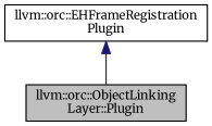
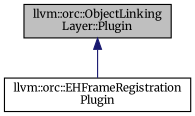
  digraph {
    fontname=Merriweather
    node [color=black fontname=Merriweather fontsize=10 shape=box]
    n1 [fillcolor=grey75 fontcolor=black height=0.2 label="llvm::orc::ObjectLinking\lLayer::Plugin" style=filled width=0.4]
    n2 [height=0.2 label="llvm::orc::EHFrameRegistration\lPlugin" width=0.4]
-   n2 -> n1 [color=midnightblue dir=back fontname=Merriweather fontsize=10 labelfontname=Helvetica labelfontsize=10 style=solid]
+   n1 -> n2 [color=midnightblue dir=back fontname=Merriweather fontsize=10 labelfontname=Helvetica labelfontsize=10 style=solid]
  }
